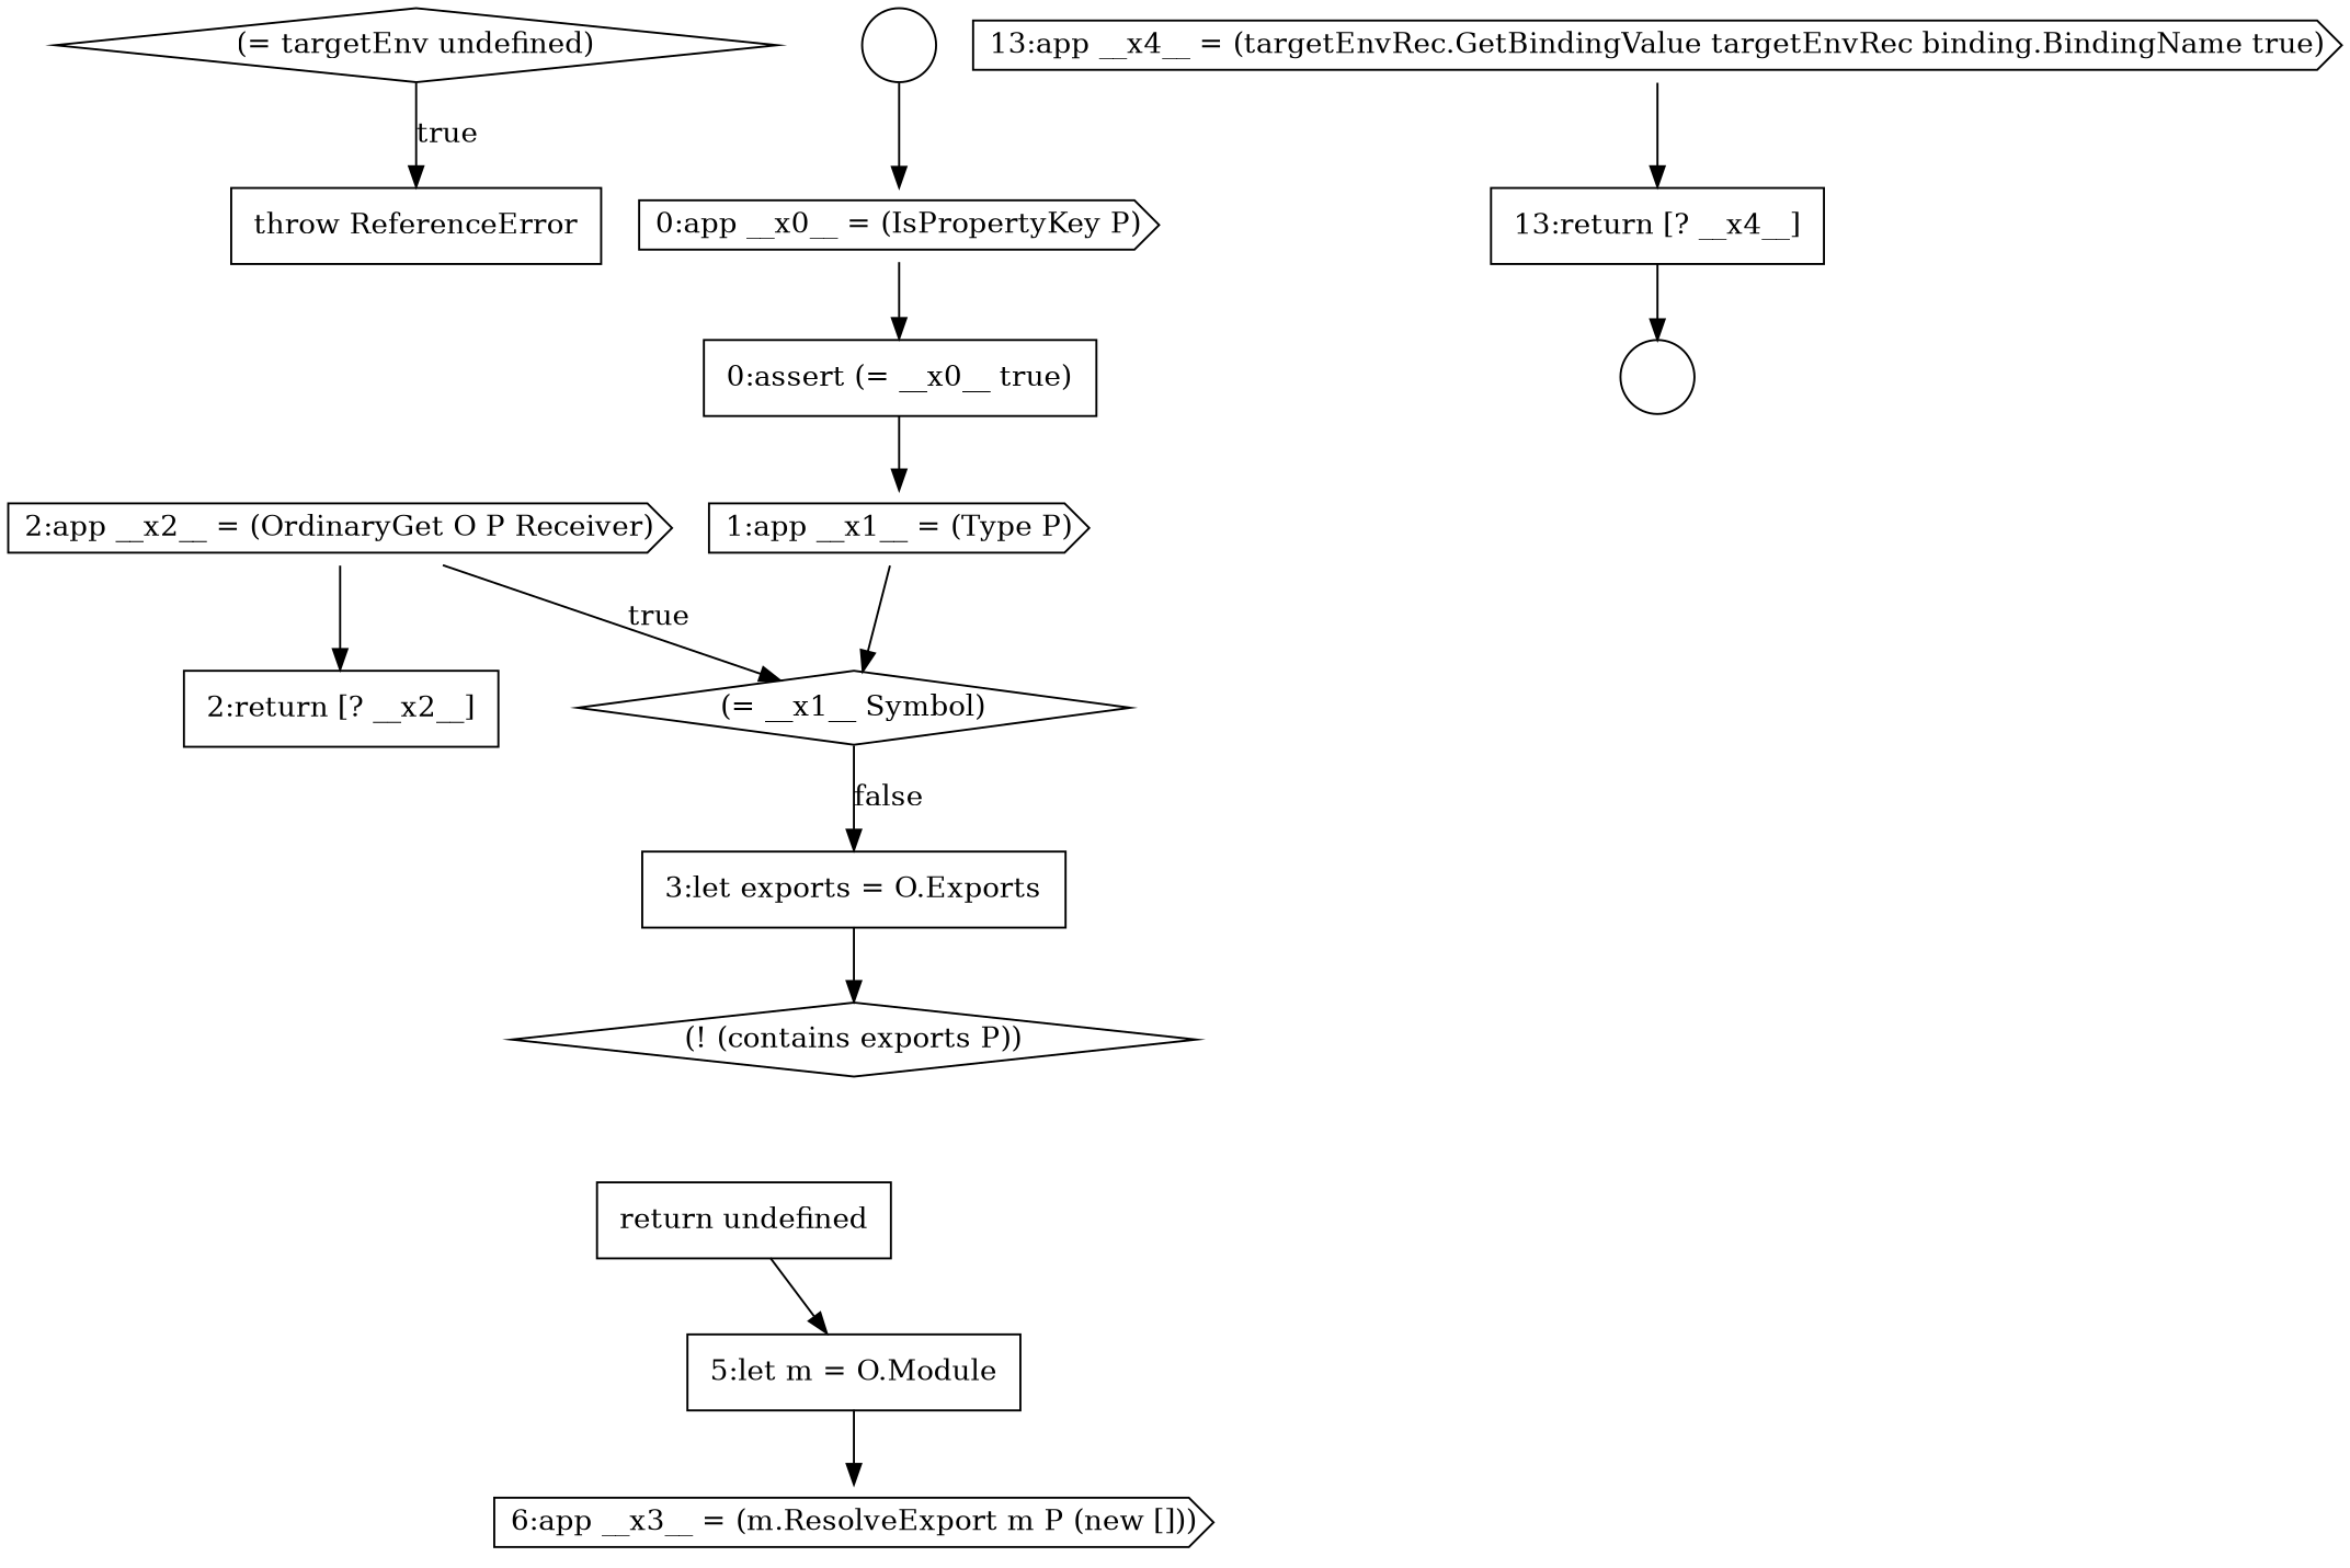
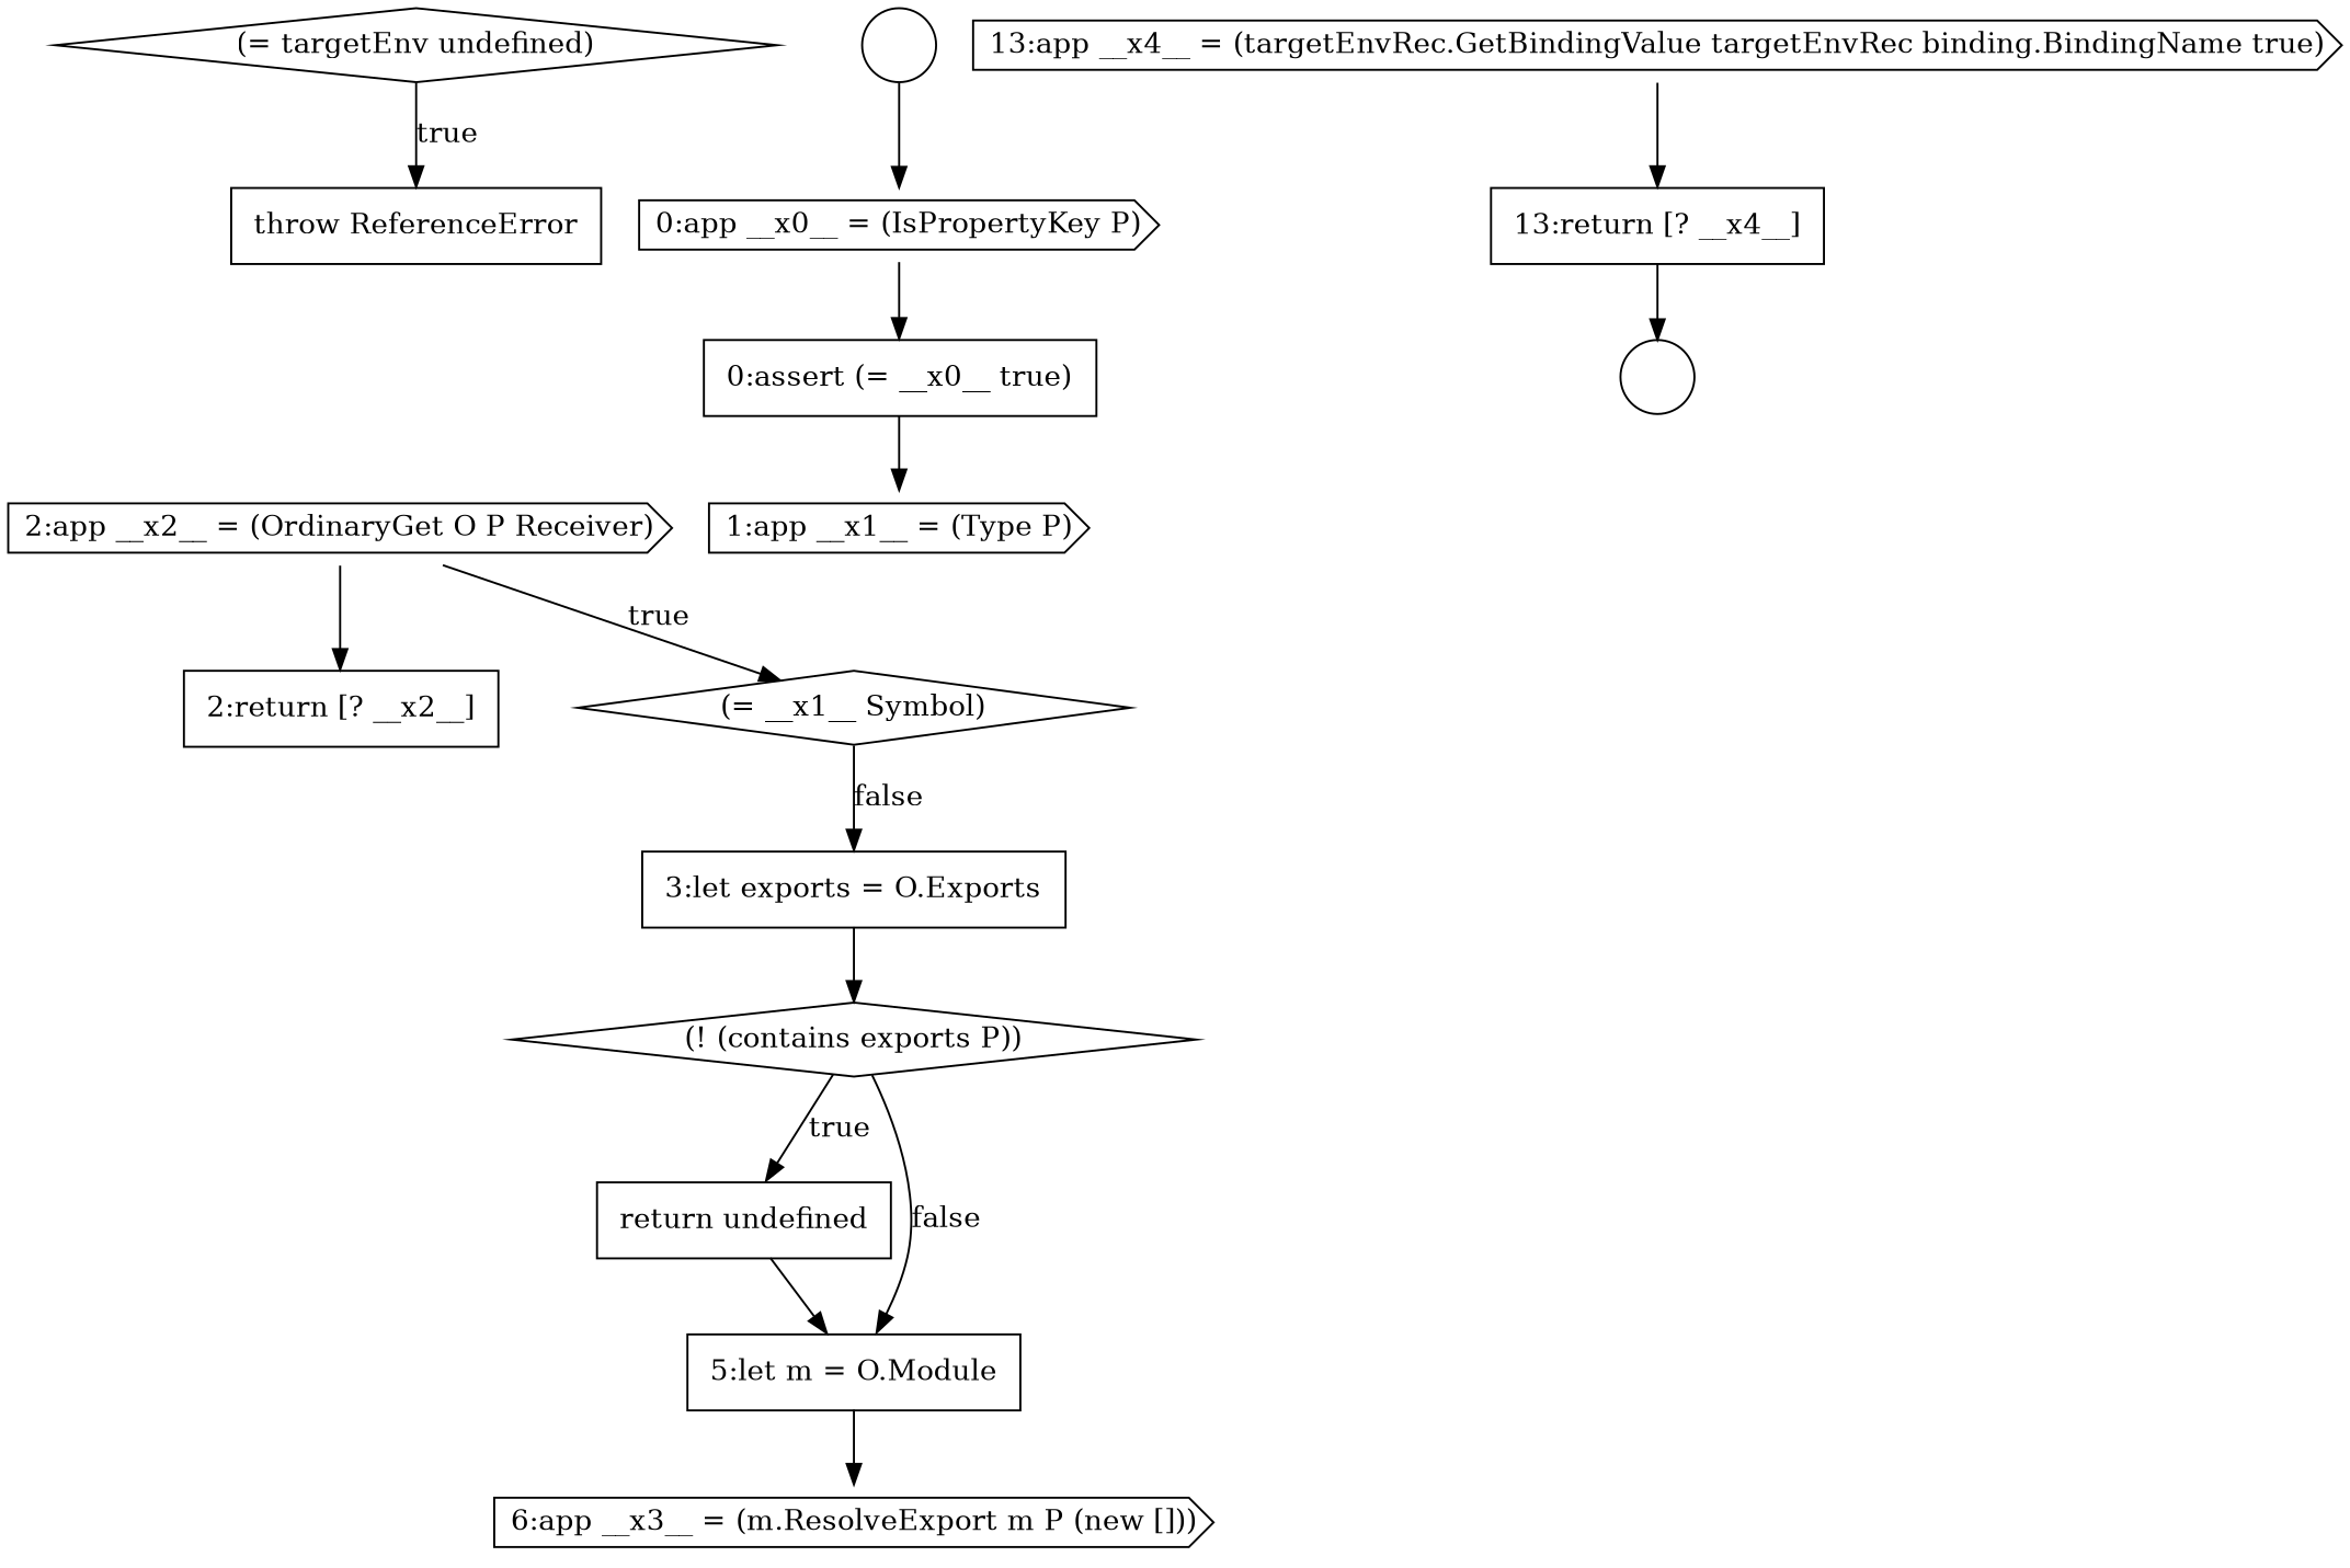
  digraph {
    fontname="DejaVu Serif"
    node [color=black fillcolor=white fontname="DejaVu Serif" shape=none style=filled]
    edge [color=black fontname="DejaVu Serif"]
    n1 [label=<<font color="black">(= targetEnv undefined)</font>> shape=diamond]
    n2 [label=<<font color="black">     <table border="0" cellborder="1" cellspacing="0" cellpadding="10">       <tr><td align="left">throw ReferenceError</td></tr>     </table>   </font>> margin=0]
    n3 [label=<<font color="black">(= __x1__ Symbol)</font>> shape=diamond]
    n4 [label=<<font color="black">     <table border="0" cellborder="1" cellspacing="0" cellpadding="10">       <tr><td align="left">3:let exports = O.Exports</td></tr>     </table>   </font>> margin=0]
    n5 [label=<<font color="black">2:app __x2__ = (OrdinaryGet O P Receiver)</font>> shape=cds]
    n6 [label=<<font color="black">     <table border="0" cellborder="1" cellspacing="0" cellpadding="10">       <tr><td align="left">2:return [? __x2__]</td></tr>     </table>   </font>> margin=0]
    n7 [label=<<font color="black">(! (contains exports P))</font>> shape=diamond]
    n8 [label=" " shape=circle]
    n9 [label=<<font color="black">0:app __x0__ = (IsPropertyKey P)</font>> shape=cds]
    n10 [label=<<font color="black">     <table border="0" cellborder="1" cellspacing="0" cellpadding="10">       <tr><td align="left">0:assert (= __x0__ true)</td></tr>     </table>   </font>> margin=0]
    n11 [label=<<font color="black">1:app __x1__ = (Type P)</font>> shape=cds]
    n12 [label=<<font color="black">6:app __x3__ = (m.ResolveExport m P (new []))</font>> shape=cds]
    n13 [label=<<font color="black">     <table border="0" cellborder="1" cellspacing="0" cellpadding="10">       <tr><td align="left">return undefined</td></tr>     </table>   </font>> margin=0]
    n14 [label=<<font color="black">     <table border="0" cellborder="1" cellspacing="0" cellpadding="10">       <tr><td align="left">5:let m = O.Module</td></tr>     </table>   </font>> margin=0]
    n15 [label=" " shape=circle]
    n16 [label=<<font color="black">13:app __x4__ = (targetEnvRec.GetBindingValue targetEnvRec binding.BindingName true)</font>> shape=cds]
    n17 [label=<<font color="black">     <table border="0" cellborder="1" cellspacing="0" cellpadding="10">       <tr><td align="left">13:return [? __x4__]</td></tr>     </table>   </font>> margin=0]
    n1 -> n2 [label=<<font color="black">true</font>>]
    n3 -> n4 [label=<<font color="black">false</font>>]
    n4 -> n7
    n5 -> n3 [label=<<font color="black">true</font>>]
    n5 -> n6
+   n7 -> n13 [label=<<font color="black">true</font>>]
+   n7 -> n14 [label=<<font color="black">false</font>>]
    n8 -> n9
    n9 -> n10
    n10 -> n11
-   n11 -> n3
    n13 -> n14
    n14 -> n12
    n16 -> n17
    n17 -> n15
  }
